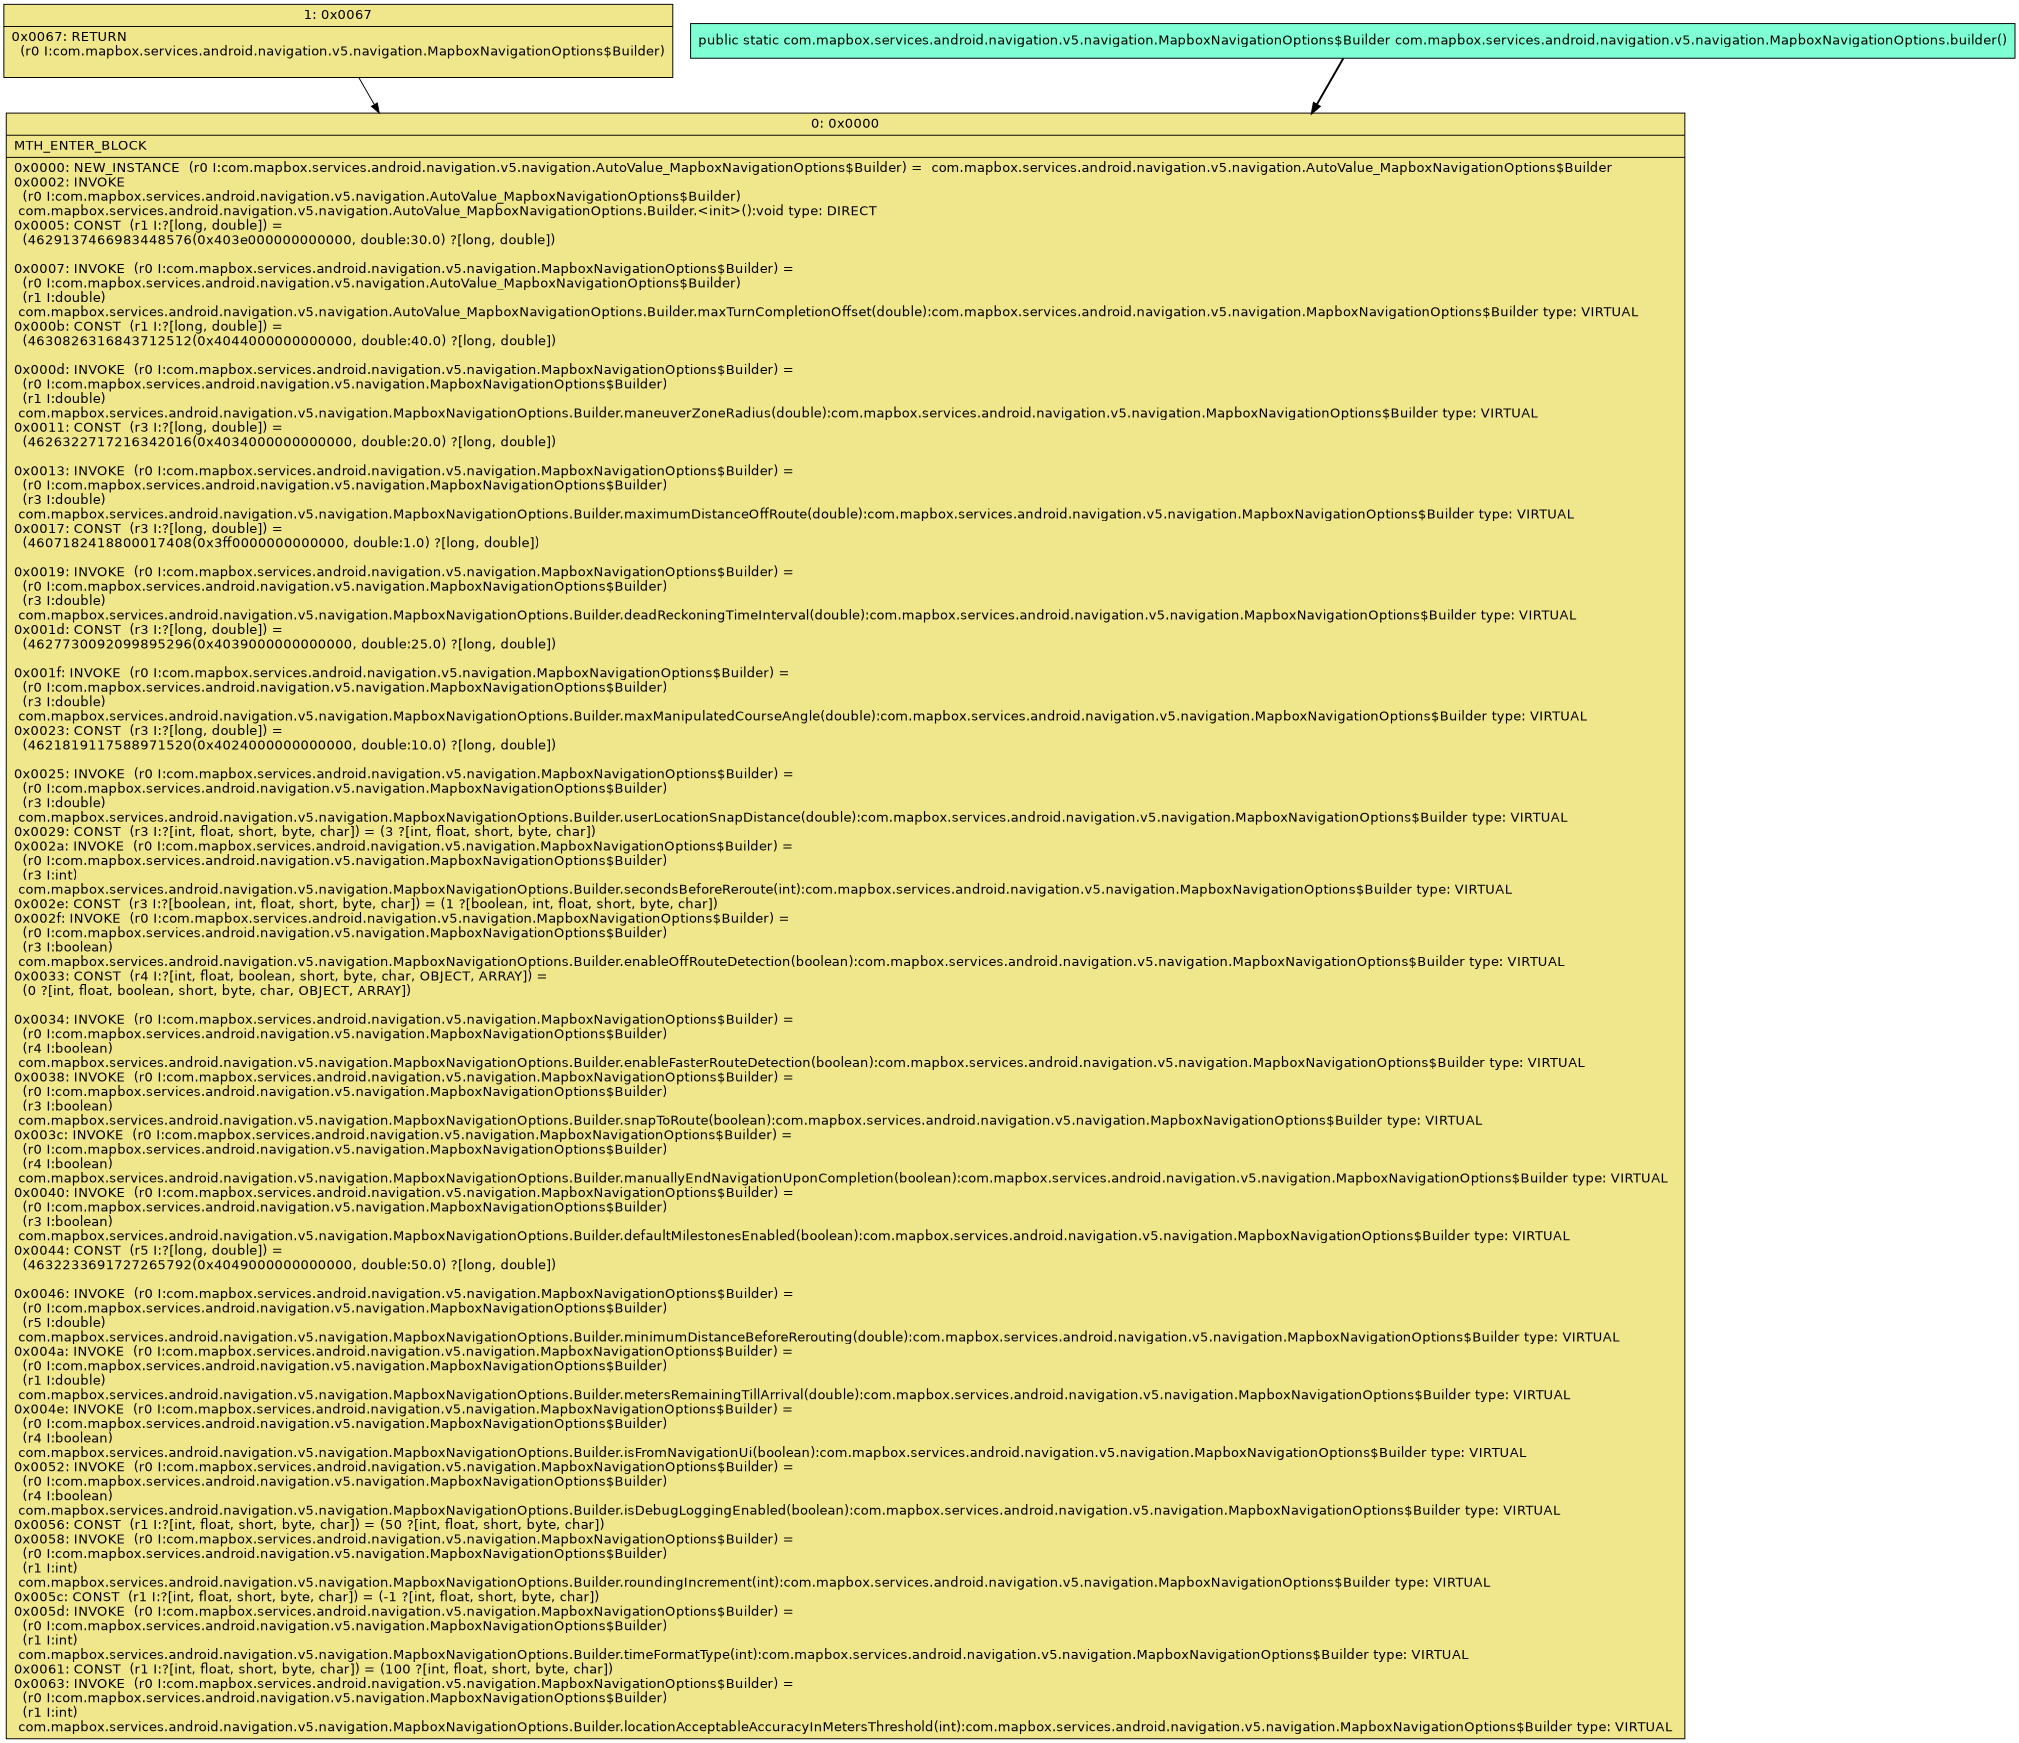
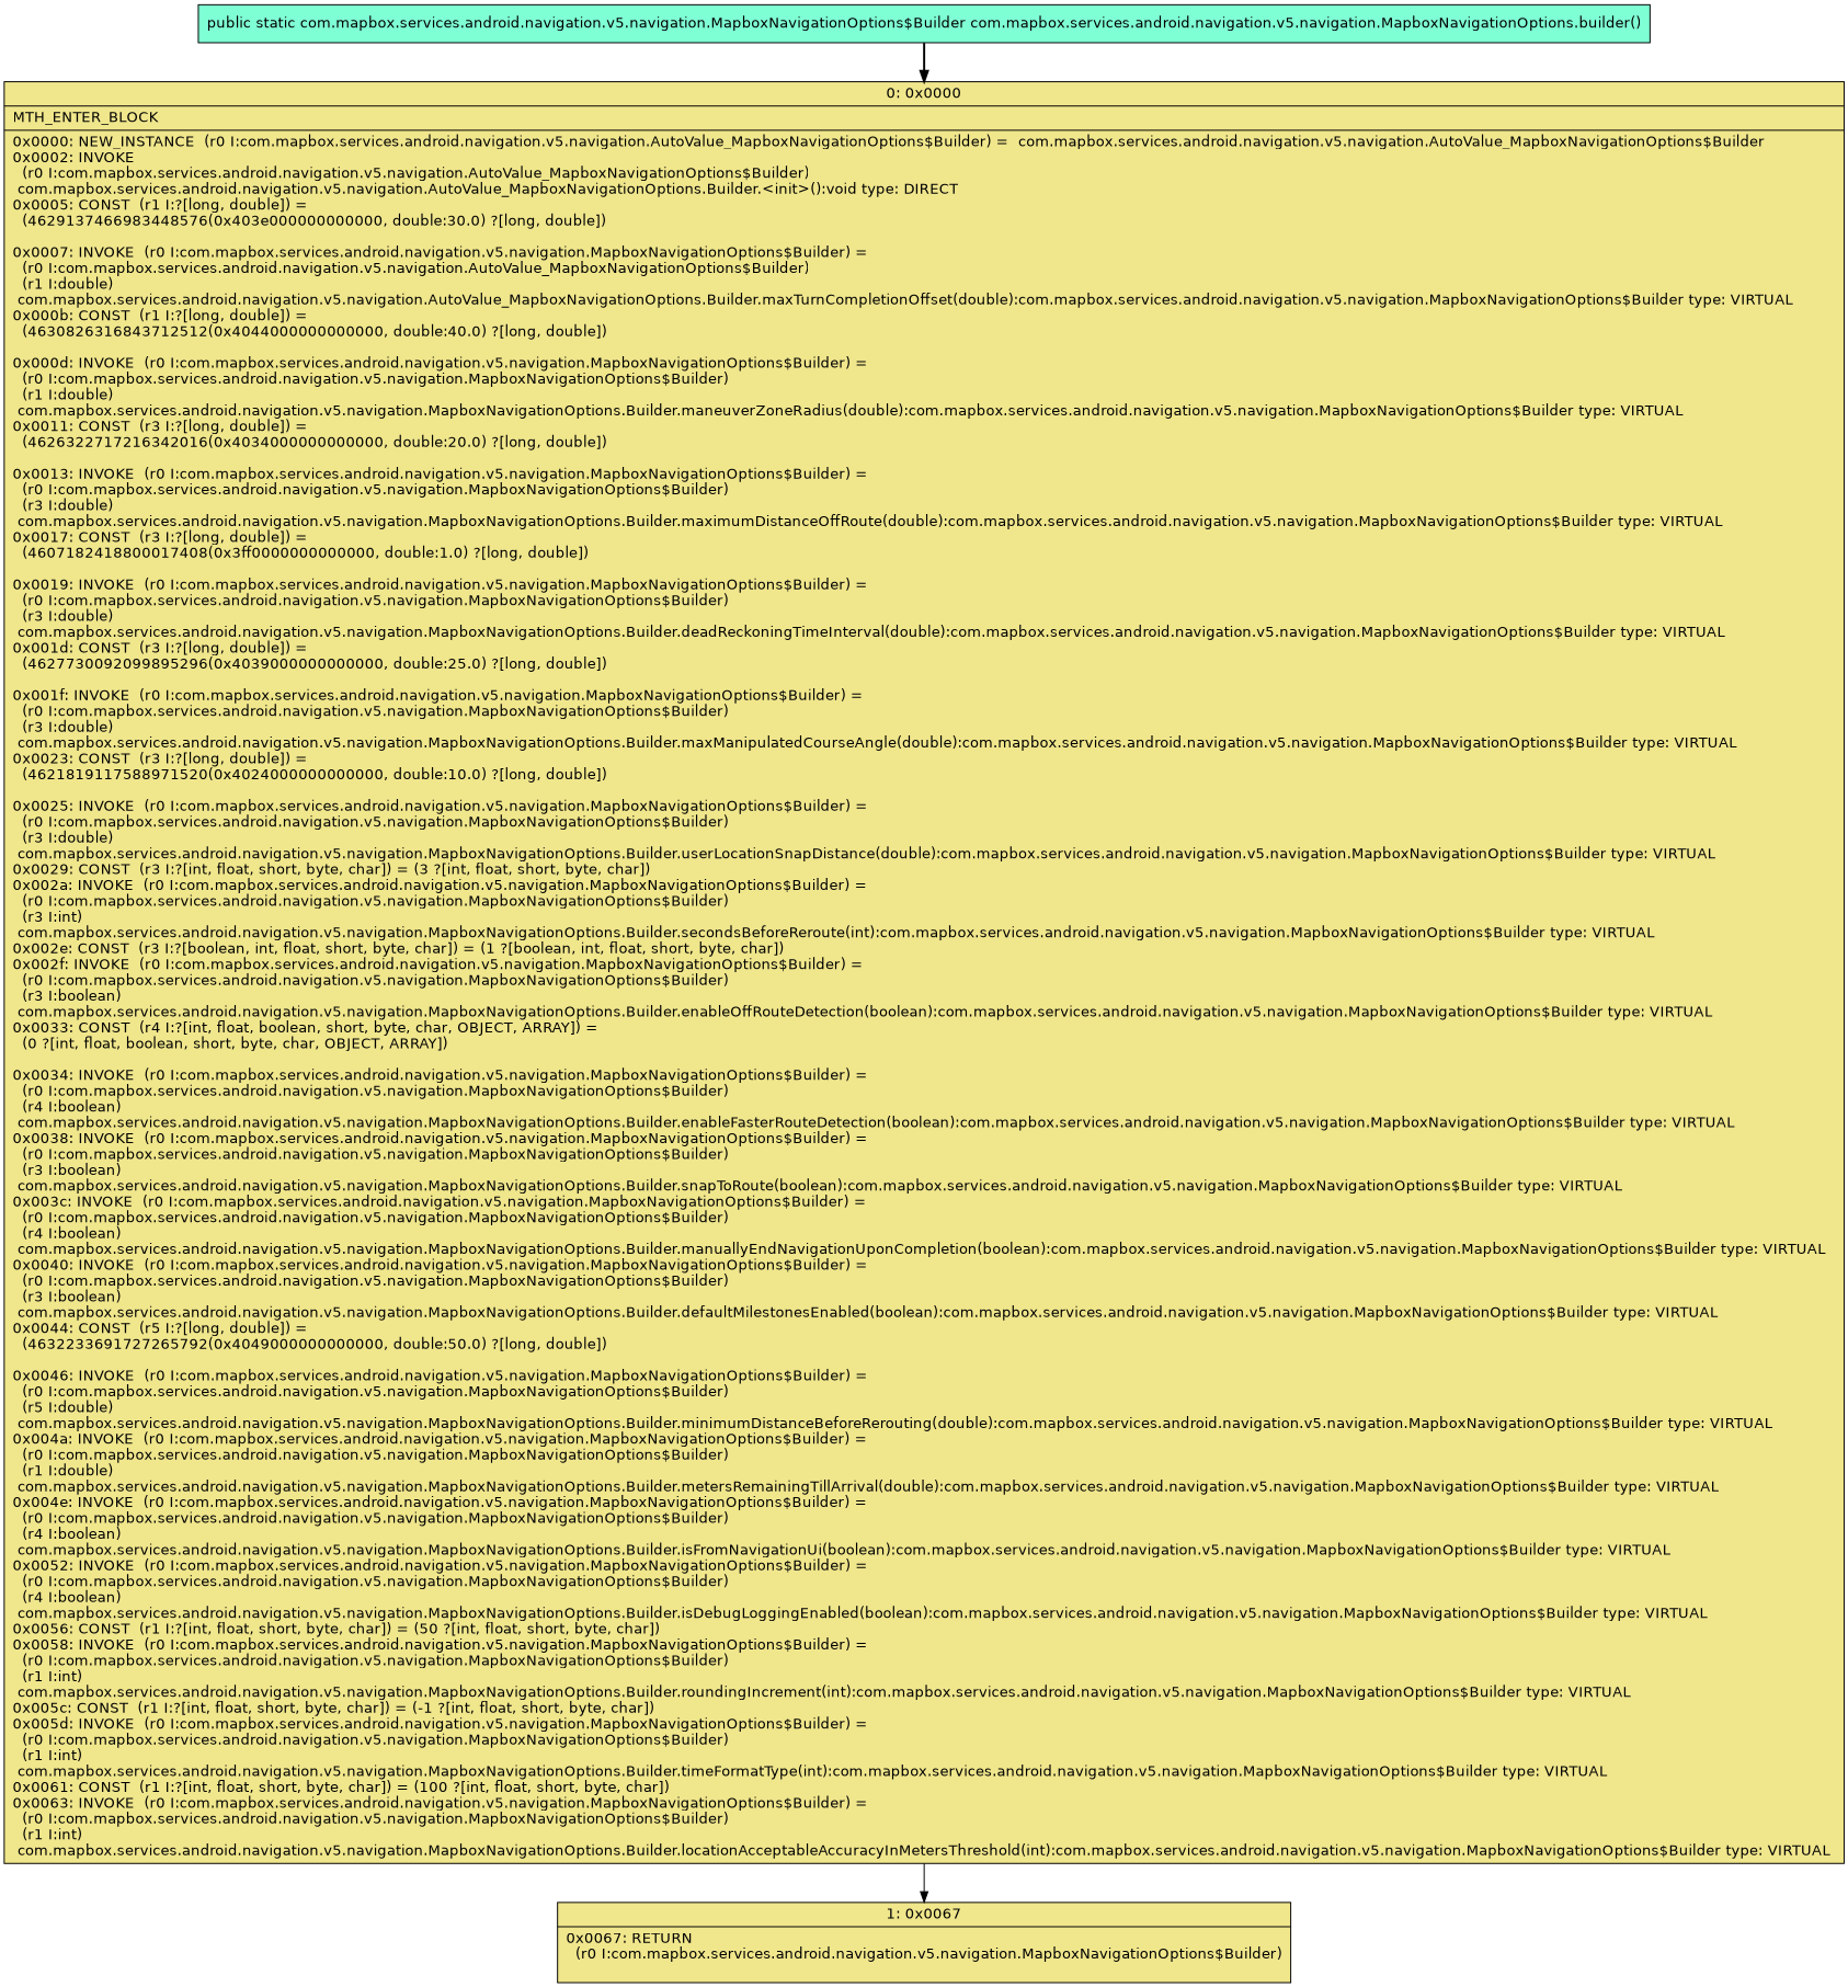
  digraph {
    fontname="DejaVu Sans"
    node [shape=record style=filled fillcolor=khaki fontname="DejaVu Sans"]
    edge [fontname="DejaVu Sans"]
    n1 [label="{0\:\ 0x0000|MTH_ENTER_BLOCK\l|0x0000: NEW_INSTANCE  (r0 I:com.mapbox.services.android.navigation.v5.navigation.AutoValue_MapboxNavigationOptions$Builder) =  com.mapbox.services.android.navigation.v5.navigation.AutoValue_MapboxNavigationOptions$Builder \l0x0002: INVOKE  \l  (r0 I:com.mapbox.services.android.navigation.v5.navigation.AutoValue_MapboxNavigationOptions$Builder)\l com.mapbox.services.android.navigation.v5.navigation.AutoValue_MapboxNavigationOptions.Builder.\<init\>():void type: DIRECT \l0x0005: CONST  (r1 I:?[long, double]) = \l  (4629137466983448576(0x403e000000000000, double:30.0) ?[long, double])\l \l0x0007: INVOKE  (r0 I:com.mapbox.services.android.navigation.v5.navigation.MapboxNavigationOptions$Builder) = \l  (r0 I:com.mapbox.services.android.navigation.v5.navigation.AutoValue_MapboxNavigationOptions$Builder)\l  (r1 I:double)\l com.mapbox.services.android.navigation.v5.navigation.AutoValue_MapboxNavigationOptions.Builder.maxTurnCompletionOffset(double):com.mapbox.services.android.navigation.v5.navigation.MapboxNavigationOptions$Builder type: VIRTUAL \l0x000b: CONST  (r1 I:?[long, double]) = \l  (4630826316843712512(0x4044000000000000, double:40.0) ?[long, double])\l \l0x000d: INVOKE  (r0 I:com.mapbox.services.android.navigation.v5.navigation.MapboxNavigationOptions$Builder) = \l  (r0 I:com.mapbox.services.android.navigation.v5.navigation.MapboxNavigationOptions$Builder)\l  (r1 I:double)\l com.mapbox.services.android.navigation.v5.navigation.MapboxNavigationOptions.Builder.maneuverZoneRadius(double):com.mapbox.services.android.navigation.v5.navigation.MapboxNavigationOptions$Builder type: VIRTUAL \l0x0011: CONST  (r3 I:?[long, double]) = \l  (4626322717216342016(0x4034000000000000, double:20.0) ?[long, double])\l \l0x0013: INVOKE  (r0 I:com.mapbox.services.android.navigation.v5.navigation.MapboxNavigationOptions$Builder) = \l  (r0 I:com.mapbox.services.android.navigation.v5.navigation.MapboxNavigationOptions$Builder)\l  (r3 I:double)\l com.mapbox.services.android.navigation.v5.navigation.MapboxNavigationOptions.Builder.maximumDistanceOffRoute(double):com.mapbox.services.android.navigation.v5.navigation.MapboxNavigationOptions$Builder type: VIRTUAL \l0x0017: CONST  (r3 I:?[long, double]) = \l  (4607182418800017408(0x3ff0000000000000, double:1.0) ?[long, double])\l \l0x0019: INVOKE  (r0 I:com.mapbox.services.android.navigation.v5.navigation.MapboxNavigationOptions$Builder) = \l  (r0 I:com.mapbox.services.android.navigation.v5.navigation.MapboxNavigationOptions$Builder)\l  (r3 I:double)\l com.mapbox.services.android.navigation.v5.navigation.MapboxNavigationOptions.Builder.deadReckoningTimeInterval(double):com.mapbox.services.android.navigation.v5.navigation.MapboxNavigationOptions$Builder type: VIRTUAL \l0x001d: CONST  (r3 I:?[long, double]) = \l  (4627730092099895296(0x4039000000000000, double:25.0) ?[long, double])\l \l0x001f: INVOKE  (r0 I:com.mapbox.services.android.navigation.v5.navigation.MapboxNavigationOptions$Builder) = \l  (r0 I:com.mapbox.services.android.navigation.v5.navigation.MapboxNavigationOptions$Builder)\l  (r3 I:double)\l com.mapbox.services.android.navigation.v5.navigation.MapboxNavigationOptions.Builder.maxManipulatedCourseAngle(double):com.mapbox.services.android.navigation.v5.navigation.MapboxNavigationOptions$Builder type: VIRTUAL \l0x0023: CONST  (r3 I:?[long, double]) = \l  (4621819117588971520(0x4024000000000000, double:10.0) ?[long, double])\l \l0x0025: INVOKE  (r0 I:com.mapbox.services.android.navigation.v5.navigation.MapboxNavigationOptions$Builder) = \l  (r0 I:com.mapbox.services.android.navigation.v5.navigation.MapboxNavigationOptions$Builder)\l  (r3 I:double)\l com.mapbox.services.android.navigation.v5.navigation.MapboxNavigationOptions.Builder.userLocationSnapDistance(double):com.mapbox.services.android.navigation.v5.navigation.MapboxNavigationOptions$Builder type: VIRTUAL \l0x0029: CONST  (r3 I:?[int, float, short, byte, char]) = (3 ?[int, float, short, byte, char]) \l0x002a: INVOKE  (r0 I:com.mapbox.services.android.navigation.v5.navigation.MapboxNavigationOptions$Builder) = \l  (r0 I:com.mapbox.services.android.navigation.v5.navigation.MapboxNavigationOptions$Builder)\l  (r3 I:int)\l com.mapbox.services.android.navigation.v5.navigation.MapboxNavigationOptions.Builder.secondsBeforeReroute(int):com.mapbox.services.android.navigation.v5.navigation.MapboxNavigationOptions$Builder type: VIRTUAL \l0x002e: CONST  (r3 I:?[boolean, int, float, short, byte, char]) = (1 ?[boolean, int, float, short, byte, char]) \l0x002f: INVOKE  (r0 I:com.mapbox.services.android.navigation.v5.navigation.MapboxNavigationOptions$Builder) = \l  (r0 I:com.mapbox.services.android.navigation.v5.navigation.MapboxNavigationOptions$Builder)\l  (r3 I:boolean)\l com.mapbox.services.android.navigation.v5.navigation.MapboxNavigationOptions.Builder.enableOffRouteDetection(boolean):com.mapbox.services.android.navigation.v5.navigation.MapboxNavigationOptions$Builder type: VIRTUAL \l0x0033: CONST  (r4 I:?[int, float, boolean, short, byte, char, OBJECT, ARRAY]) = \l  (0 ?[int, float, boolean, short, byte, char, OBJECT, ARRAY])\l \l0x0034: INVOKE  (r0 I:com.mapbox.services.android.navigation.v5.navigation.MapboxNavigationOptions$Builder) = \l  (r0 I:com.mapbox.services.android.navigation.v5.navigation.MapboxNavigationOptions$Builder)\l  (r4 I:boolean)\l com.mapbox.services.android.navigation.v5.navigation.MapboxNavigationOptions.Builder.enableFasterRouteDetection(boolean):com.mapbox.services.android.navigation.v5.navigation.MapboxNavigationOptions$Builder type: VIRTUAL \l0x0038: INVOKE  (r0 I:com.mapbox.services.android.navigation.v5.navigation.MapboxNavigationOptions$Builder) = \l  (r0 I:com.mapbox.services.android.navigation.v5.navigation.MapboxNavigationOptions$Builder)\l  (r3 I:boolean)\l com.mapbox.services.android.navigation.v5.navigation.MapboxNavigationOptions.Builder.snapToRoute(boolean):com.mapbox.services.android.navigation.v5.navigation.MapboxNavigationOptions$Builder type: VIRTUAL \l0x003c: INVOKE  (r0 I:com.mapbox.services.android.navigation.v5.navigation.MapboxNavigationOptions$Builder) = \l  (r0 I:com.mapbox.services.android.navigation.v5.navigation.MapboxNavigationOptions$Builder)\l  (r4 I:boolean)\l com.mapbox.services.android.navigation.v5.navigation.MapboxNavigationOptions.Builder.manuallyEndNavigationUponCompletion(boolean):com.mapbox.services.android.navigation.v5.navigation.MapboxNavigationOptions$Builder type: VIRTUAL \l0x0040: INVOKE  (r0 I:com.mapbox.services.android.navigation.v5.navigation.MapboxNavigationOptions$Builder) = \l  (r0 I:com.mapbox.services.android.navigation.v5.navigation.MapboxNavigationOptions$Builder)\l  (r3 I:boolean)\l com.mapbox.services.android.navigation.v5.navigation.MapboxNavigationOptions.Builder.defaultMilestonesEnabled(boolean):com.mapbox.services.android.navigation.v5.navigation.MapboxNavigationOptions$Builder type: VIRTUAL \l0x0044: CONST  (r5 I:?[long, double]) = \l  (4632233691727265792(0x4049000000000000, double:50.0) ?[long, double])\l \l0x0046: INVOKE  (r0 I:com.mapbox.services.android.navigation.v5.navigation.MapboxNavigationOptions$Builder) = \l  (r0 I:com.mapbox.services.android.navigation.v5.navigation.MapboxNavigationOptions$Builder)\l  (r5 I:double)\l com.mapbox.services.android.navigation.v5.navigation.MapboxNavigationOptions.Builder.minimumDistanceBeforeRerouting(double):com.mapbox.services.android.navigation.v5.navigation.MapboxNavigationOptions$Builder type: VIRTUAL \l0x004a: INVOKE  (r0 I:com.mapbox.services.android.navigation.v5.navigation.MapboxNavigationOptions$Builder) = \l  (r0 I:com.mapbox.services.android.navigation.v5.navigation.MapboxNavigationOptions$Builder)\l  (r1 I:double)\l com.mapbox.services.android.navigation.v5.navigation.MapboxNavigationOptions.Builder.metersRemainingTillArrival(double):com.mapbox.services.android.navigation.v5.navigation.MapboxNavigationOptions$Builder type: VIRTUAL \l0x004e: INVOKE  (r0 I:com.mapbox.services.android.navigation.v5.navigation.MapboxNavigationOptions$Builder) = \l  (r0 I:com.mapbox.services.android.navigation.v5.navigation.MapboxNavigationOptions$Builder)\l  (r4 I:boolean)\l com.mapbox.services.android.navigation.v5.navigation.MapboxNavigationOptions.Builder.isFromNavigationUi(boolean):com.mapbox.services.android.navigation.v5.navigation.MapboxNavigationOptions$Builder type: VIRTUAL \l0x0052: INVOKE  (r0 I:com.mapbox.services.android.navigation.v5.navigation.MapboxNavigationOptions$Builder) = \l  (r0 I:com.mapbox.services.android.navigation.v5.navigation.MapboxNavigationOptions$Builder)\l  (r4 I:boolean)\l com.mapbox.services.android.navigation.v5.navigation.MapboxNavigationOptions.Builder.isDebugLoggingEnabled(boolean):com.mapbox.services.android.navigation.v5.navigation.MapboxNavigationOptions$Builder type: VIRTUAL \l0x0056: CONST  (r1 I:?[int, float, short, byte, char]) = (50 ?[int, float, short, byte, char]) \l0x0058: INVOKE  (r0 I:com.mapbox.services.android.navigation.v5.navigation.MapboxNavigationOptions$Builder) = \l  (r0 I:com.mapbox.services.android.navigation.v5.navigation.MapboxNavigationOptions$Builder)\l  (r1 I:int)\l com.mapbox.services.android.navigation.v5.navigation.MapboxNavigationOptions.Builder.roundingIncrement(int):com.mapbox.services.android.navigation.v5.navigation.MapboxNavigationOptions$Builder type: VIRTUAL \l0x005c: CONST  (r1 I:?[int, float, short, byte, char]) = (\-1 ?[int, float, short, byte, char]) \l0x005d: INVOKE  (r0 I:com.mapbox.services.android.navigation.v5.navigation.MapboxNavigationOptions$Builder) = \l  (r0 I:com.mapbox.services.android.navigation.v5.navigation.MapboxNavigationOptions$Builder)\l  (r1 I:int)\l com.mapbox.services.android.navigation.v5.navigation.MapboxNavigationOptions.Builder.timeFormatType(int):com.mapbox.services.android.navigation.v5.navigation.MapboxNavigationOptions$Builder type: VIRTUAL \l0x0061: CONST  (r1 I:?[int, float, short, byte, char]) = (100 ?[int, float, short, byte, char]) \l0x0063: INVOKE  (r0 I:com.mapbox.services.android.navigation.v5.navigation.MapboxNavigationOptions$Builder) = \l  (r0 I:com.mapbox.services.android.navigation.v5.navigation.MapboxNavigationOptions$Builder)\l  (r1 I:int)\l com.mapbox.services.android.navigation.v5.navigation.MapboxNavigationOptions.Builder.locationAcceptableAccuracyInMetersThreshold(int):com.mapbox.services.android.navigation.v5.navigation.MapboxNavigationOptions$Builder type: VIRTUAL \l}"]
    n2 [label="{1\:\ 0x0067|0x0067: RETURN  \l  (r0 I:com.mapbox.services.android.navigation.v5.navigation.MapboxNavigationOptions$Builder)\l \l}"]
    n3 [label="{public static com.mapbox.services.android.navigation.v5.navigation.MapboxNavigationOptions$Builder com.mapbox.services.android.navigation.v5.navigation.MapboxNavigationOptions.builder() }" fillcolor=aquamarine]
-   n2 -> n1 [style=solid]
+   n1 -> n2 [style=solid]
    n3 -> n1 [style=bold]
  }
